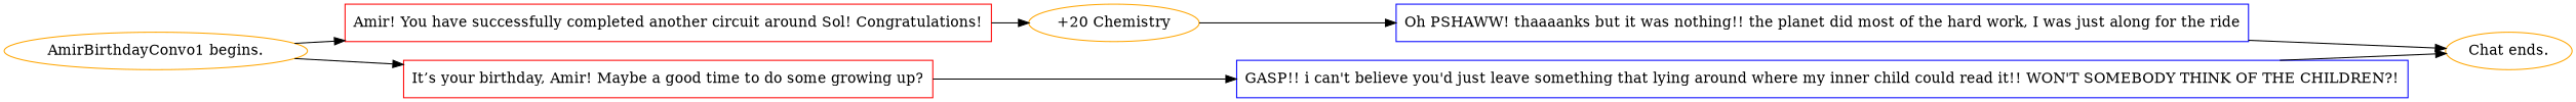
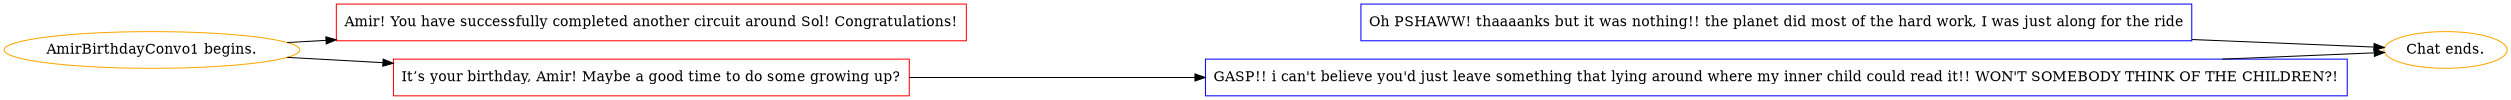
  digraph {
    rankdir=LR
    node [color=orange shape=box]
    "AmirBirthdayConvo1 begins." [shape=""]
    n2 [color=red label="Amir! You have successfully completed another circuit around Sol! Congratulations!"]
    n3 [color=red label="It’s your birthday, Amir! Maybe a good time to do some growing up?"]
-   n4 [label="+20 Chemistry" shape=""]
    n5 [color=blue label="GASP!! i can't believe you'd just leave something that lying around where my inner child could read it!! WON'T SOMEBODY THINK OF THE CHILDREN?!"]
    n6 [color=blue label="Oh PSHAWW! thaaaanks but it was nothing!! the planet did most of the hard work, I was just along for the ride"]
    "Chat ends." [shape=""]
    "AmirBirthdayConvo1 begins." -> n2
    "AmirBirthdayConvo1 begins." -> n3
-   n2 -> n4
    n3 -> n5
-   n4 -> n6
    n5 -> "Chat ends."
    n6 -> "Chat ends."
  }
